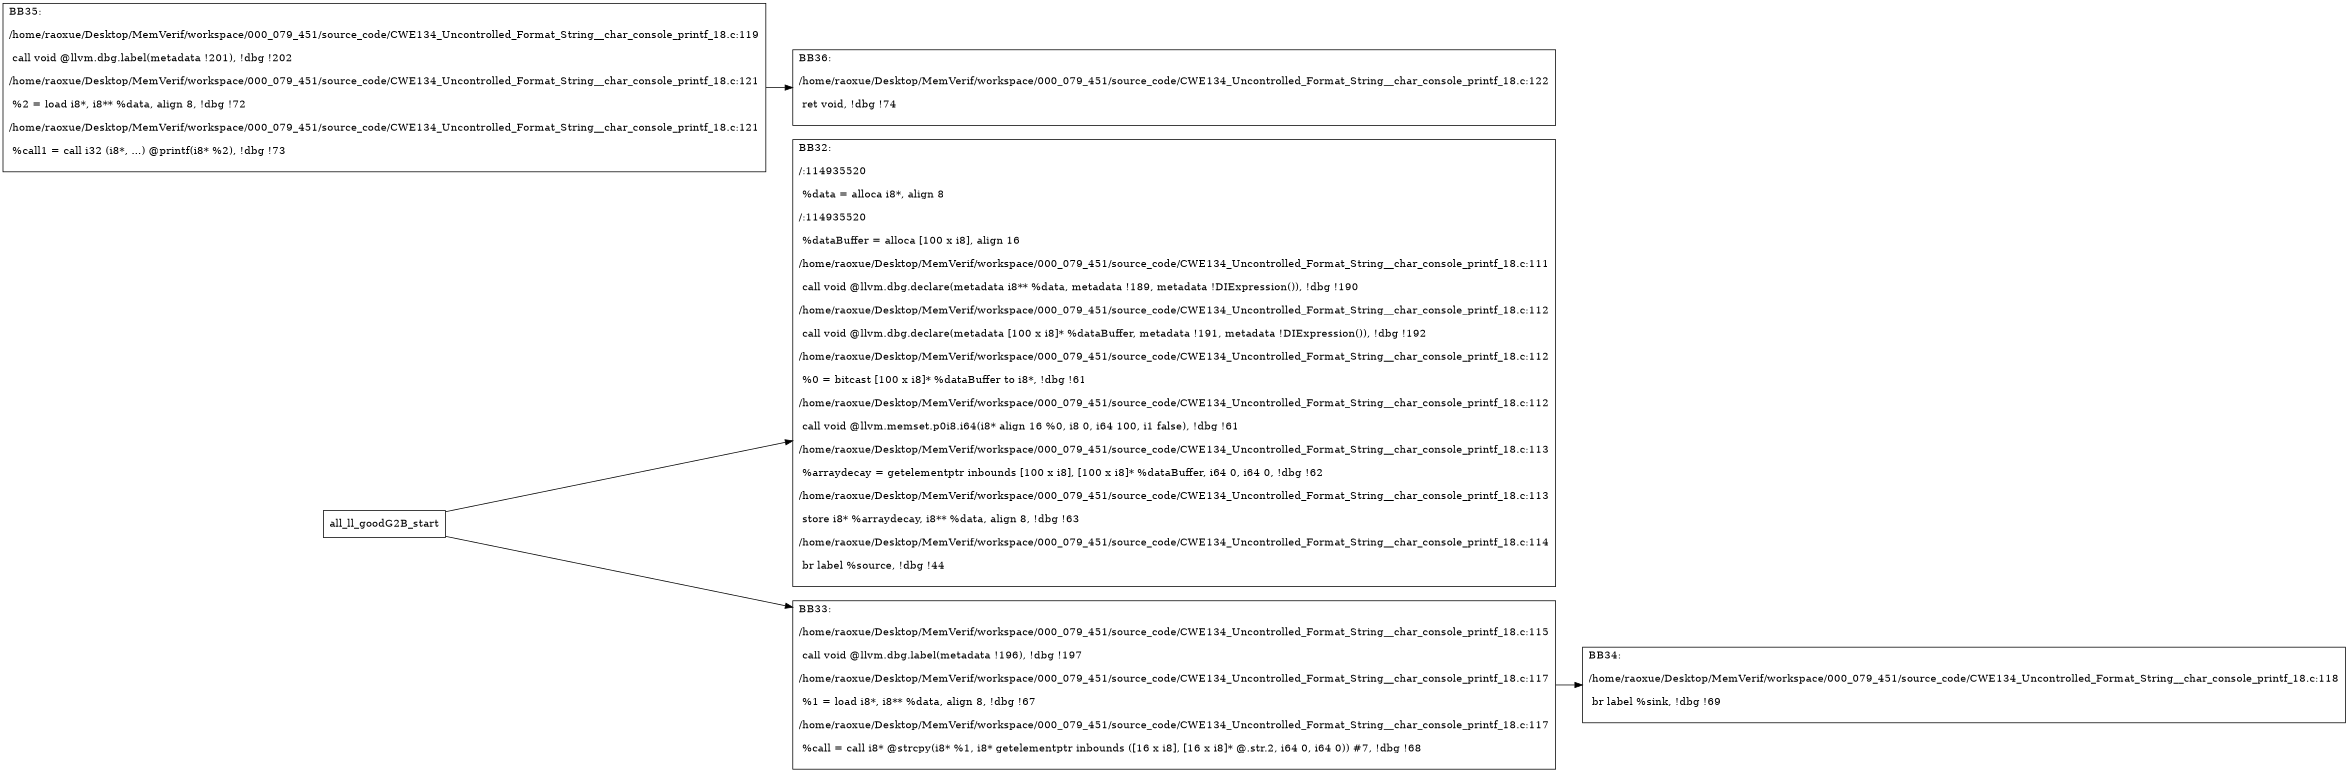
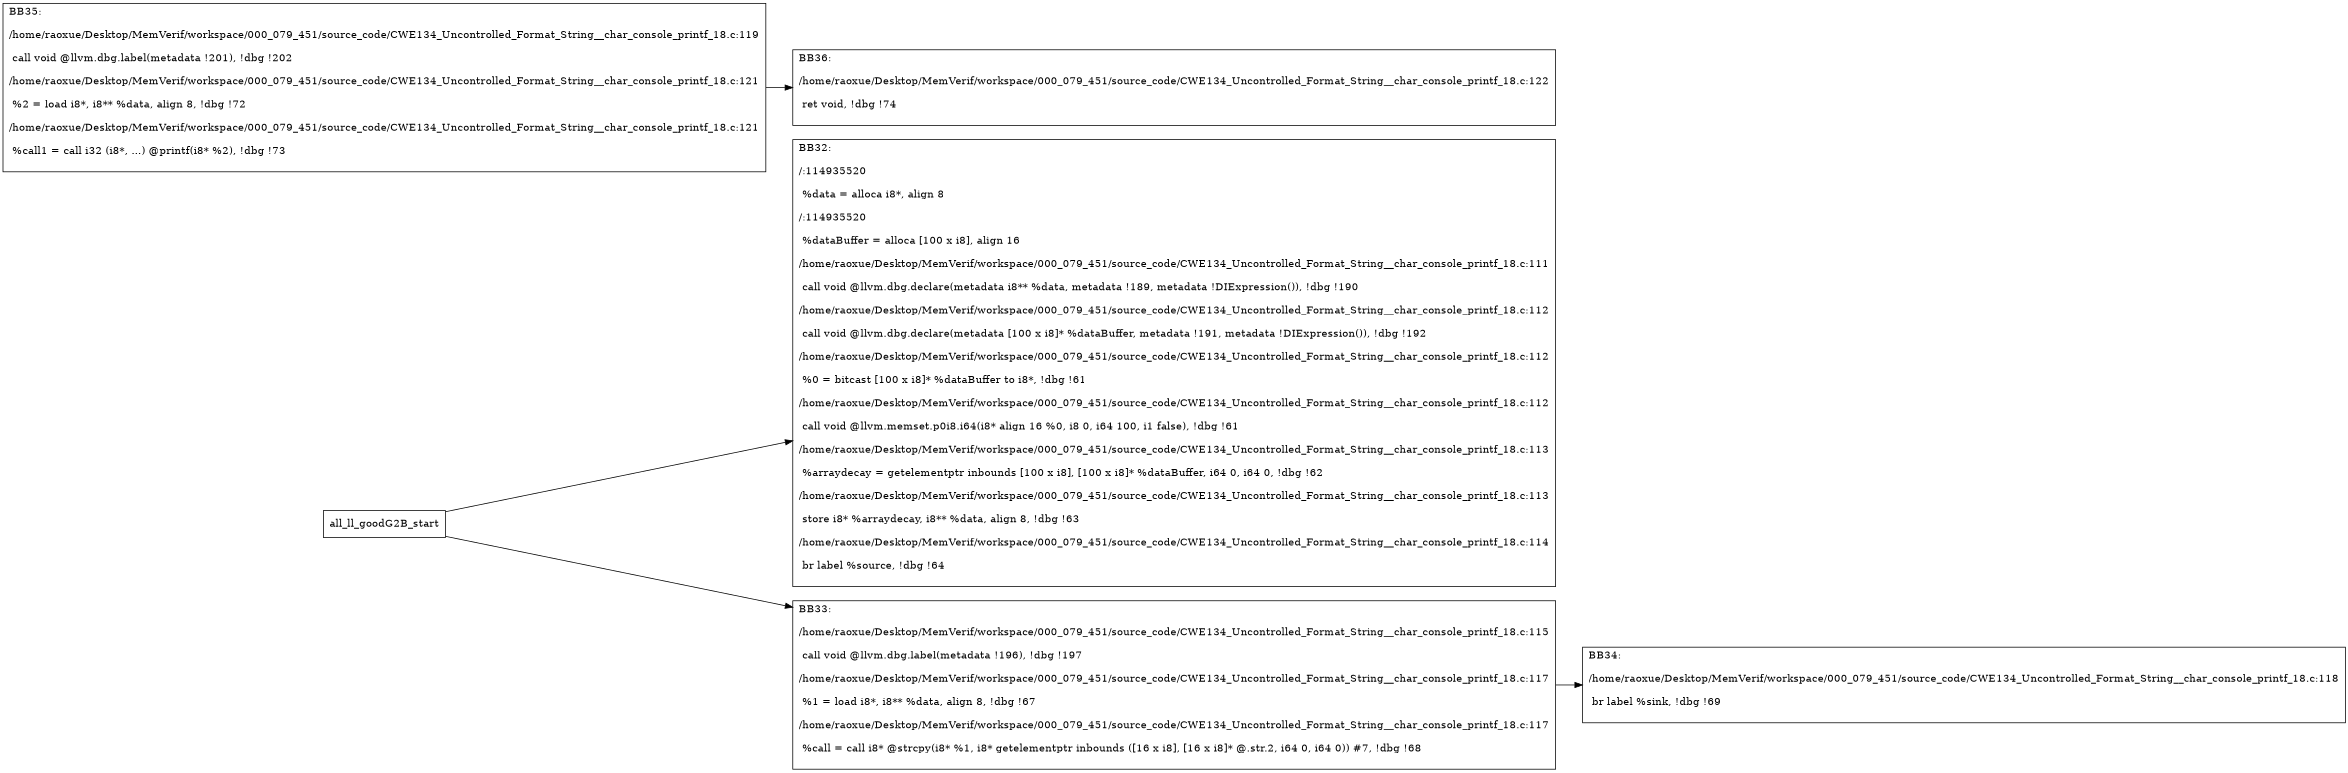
  digraph {
    rankdir=LR
    node [shape=record]
    n1 [label="{all_ll_goodG2B_start}"]
-   n2 [label="{BB32:\l\l/:114935520\l\n  %data = alloca i8*, align 8\l\n/:114935520\l\n  %dataBuffer = alloca [100 x i8], align 16\l\n/home/raoxue/Desktop/MemVerif/workspace/000_079_451/source_code/CWE134_Uncontrolled_Format_String__char_console_printf_18.c:111\l\n  call void @llvm.dbg.declare(metadata i8** %data, metadata !189, metadata !DIExpression()), !dbg !190\l\n/home/raoxue/Desktop/MemVerif/workspace/000_079_451/source_code/CWE134_Uncontrolled_Format_String__char_console_printf_18.c:112\l\n  call void @llvm.dbg.declare(metadata [100 x i8]* %dataBuffer, metadata !191, metadata !DIExpression()), !dbg !192\l\n/home/raoxue/Desktop/MemVerif/workspace/000_079_451/source_code/CWE134_Uncontrolled_Format_String__char_console_printf_18.c:112\l\n  %0 = bitcast [100 x i8]* %dataBuffer to i8*, !dbg !61\l\n/home/raoxue/Desktop/MemVerif/workspace/000_079_451/source_code/CWE134_Uncontrolled_Format_String__char_console_printf_18.c:112\l\n  call void @llvm.memset.p0i8.i64(i8* align 16 %0, i8 0, i64 100, i1 false), !dbg !61\l\n/home/raoxue/Desktop/MemVerif/workspace/000_079_451/source_code/CWE134_Uncontrolled_Format_String__char_console_printf_18.c:113\l\n  %arraydecay = getelementptr inbounds [100 x i8], [100 x i8]* %dataBuffer, i64 0, i64 0, !dbg !62\l\n/home/raoxue/Desktop/MemVerif/workspace/000_079_451/source_code/CWE134_Uncontrolled_Format_String__char_console_printf_18.c:113\l\n  store i8* %arraydecay, i8** %data, align 8, !dbg !63\l\n/home/raoxue/Desktop/MemVerif/workspace/000_079_451/source_code/CWE134_Uncontrolled_Format_String__char_console_printf_18.c:114\l\n  br label %source, !dbg !44\l\n}"]
+   n2 [label="{BB32:\l\l/:114935520\l\n  %data = alloca i8*, align 8\l\n/:114935520\l\n  %dataBuffer = alloca [100 x i8], align 16\l\n/home/raoxue/Desktop/MemVerif/workspace/000_079_451/source_code/CWE134_Uncontrolled_Format_String__char_console_printf_18.c:111\l\n  call void @llvm.dbg.declare(metadata i8** %data, metadata !189, metadata !DIExpression()), !dbg !190\l\n/home/raoxue/Desktop/MemVerif/workspace/000_079_451/source_code/CWE134_Uncontrolled_Format_String__char_console_printf_18.c:112\l\n  call void @llvm.dbg.declare(metadata [100 x i8]* %dataBuffer, metadata !191, metadata !DIExpression()), !dbg !192\l\n/home/raoxue/Desktop/MemVerif/workspace/000_079_451/source_code/CWE134_Uncontrolled_Format_String__char_console_printf_18.c:112\l\n  %0 = bitcast [100 x i8]* %dataBuffer to i8*, !dbg !61\l\n/home/raoxue/Desktop/MemVerif/workspace/000_079_451/source_code/CWE134_Uncontrolled_Format_String__char_console_printf_18.c:112\l\n  call void @llvm.memset.p0i8.i64(i8* align 16 %0, i8 0, i64 100, i1 false), !dbg !61\l\n/home/raoxue/Desktop/MemVerif/workspace/000_079_451/source_code/CWE134_Uncontrolled_Format_String__char_console_printf_18.c:113\l\n  %arraydecay = getelementptr inbounds [100 x i8], [100 x i8]* %dataBuffer, i64 0, i64 0, !dbg !62\l\n/home/raoxue/Desktop/MemVerif/workspace/000_079_451/source_code/CWE134_Uncontrolled_Format_String__char_console_printf_18.c:113\l\n  store i8* %arraydecay, i8** %data, align 8, !dbg !63\l\n/home/raoxue/Desktop/MemVerif/workspace/000_079_451/source_code/CWE134_Uncontrolled_Format_String__char_console_printf_18.c:114\l\n  br label %source, !dbg !64\l\n}"]
    n3 [label="{BB33:\l\l/home/raoxue/Desktop/MemVerif/workspace/000_079_451/source_code/CWE134_Uncontrolled_Format_String__char_console_printf_18.c:115\l\n  call void @llvm.dbg.label(metadata !196), !dbg !197\l\n/home/raoxue/Desktop/MemVerif/workspace/000_079_451/source_code/CWE134_Uncontrolled_Format_String__char_console_printf_18.c:117\l\n  %1 = load i8*, i8** %data, align 8, !dbg !67\l\n/home/raoxue/Desktop/MemVerif/workspace/000_079_451/source_code/CWE134_Uncontrolled_Format_String__char_console_printf_18.c:117\l\n  %call = call i8* @strcpy(i8* %1, i8* getelementptr inbounds ([16 x i8], [16 x i8]* @.str.2, i64 0, i64 0)) #7, !dbg !68\l\n}"]
    n4 [label="{BB34:\l\l/home/raoxue/Desktop/MemVerif/workspace/000_079_451/source_code/CWE134_Uncontrolled_Format_String__char_console_printf_18.c:118\l\n  br label %sink, !dbg !69\l\n}"]
    n5 [label="{BB35:\l\l/home/raoxue/Desktop/MemVerif/workspace/000_079_451/source_code/CWE134_Uncontrolled_Format_String__char_console_printf_18.c:119\l\n  call void @llvm.dbg.label(metadata !201), !dbg !202\l\n/home/raoxue/Desktop/MemVerif/workspace/000_079_451/source_code/CWE134_Uncontrolled_Format_String__char_console_printf_18.c:121\l\n  %2 = load i8*, i8** %data, align 8, !dbg !72\l\n/home/raoxue/Desktop/MemVerif/workspace/000_079_451/source_code/CWE134_Uncontrolled_Format_String__char_console_printf_18.c:121\l\n  %call1 = call i32 (i8*, ...) @printf(i8* %2), !dbg !73\l\n}"]
    n6 [label="{BB36:\l\l/home/raoxue/Desktop/MemVerif/workspace/000_079_451/source_code/CWE134_Uncontrolled_Format_String__char_console_printf_18.c:122\l\n  ret void, !dbg !74\l\n}"]
    n1 -> n2
    n1 -> n3
    n3 -> n4
    n5 -> n6
  }
